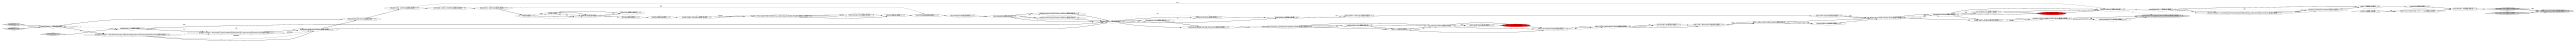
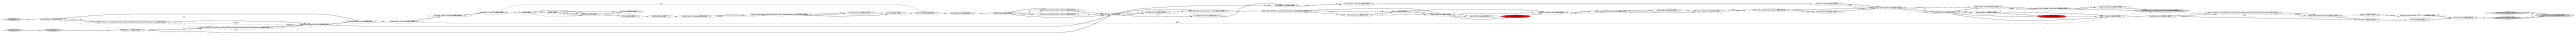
  digraph {
    fontname="Fira Sans"
    rankdir=LR
    node [fillcolor=white fontname="Fira Sans" shape=ellipse style=filled]
    edge [fontname="Fira Sans" style=bold]
    n1 [label="threadStop()@@@19@@@['1', '1', '0']"]
    n2 [label="Manager manager = getManager()@@@20@@@['1', '1', '0']"]
    n3 [label="manager != null && manager instanceof Lifecycle && ((Lifecycle)manager).getState().isAvailable()@@@21@@@['1', '1', '0']" shape=diamond]
    n4 [label="pipeline instanceof Lifecycle && ((Lifecycle)pipeline).getState().isAvailable()@@@35@@@['1', '1', '0']" shape=diamond]
    n5 [label="((Lifecycle)pipeline).stop()@@@36@@@['1', '1', '0']"]
    n6 [label="context.clearAttributes()@@@38@@@['1', '1', '0']"]
    n7 [label="context != null@@@38@@@['0', '1', '0']" shape=diamond]
    n8 [label="context.clearAttributes()@@@38@@@['1', '0', '0']"]
    n9 [fillcolor=red label="resourcesStop()@@@39@@@['1', '0', '0']"]
    n10 [label="Realm realm = getRealmInternal()@@@39@@@['1', '1', '0']"]
    n11 [label="(manager != null) && (manager instanceof Lifecycle)@@@18@@@['0', '0', '1']" shape=diamond]
    n12 [label="((Lifecycle)manager).destroy()@@@19@@@['0', '0', '1']"]
    n13 [fillcolor=lightgray label="super.edu.fdu.CPPDG.tinypdg.pe.ExpressionInfo@54a76b@@@21@@@['0', '0', '1']"]
    n14 [label="this.getObjectName() != null@@@56@@@['1', '1', '0']" shape=diamond]
    n15 [label="broadcaster.sendNotification(notification)@@@58@@@['1', '1', '0']"]
    n16 [label="Notification notification = new Notification(\"j2ee.state.stopped\",this.getObjectName(),sequenceNumber.getAndIncrement())@@@57@@@['1', '1', '0']"]
    n17 [label="context = null@@@60@@@['1', '1', '0']"]
    n18 [label="resetContext()@@@62@@@['1', '1', '0']"]
    n19 [label="(realm != null) && (realm instanceof Lifecycle)@@@40@@@['1', '1', '0']" shape=diamond]
    n20 [label="Cluster cluster = getClusterInternal()@@@43@@@['1', '1', '0']"]
    n21 [label="((Lifecycle)realm).stop()@@@41@@@['1', '1', '0']"]
    n22 [label="(cluster != null) && (cluster instanceof Lifecycle)@@@44@@@['1', '1', '0']" shape=diamond]
    n23 [label="(loader != null) && (loader instanceof Lifecycle)@@@14@@@['1', '1', '1']" shape=diamond]
    n24 [label="((Lifecycle)cluster).stop()@@@45@@@['1', '1', '0']"]
    n25 [fillcolor=lightgray label="log.debug(\"Stopping complete\")@@@68@@@['1', '1', '0']"]
    n26 [label="((Lifecycle)manager).stop()@@@22@@@['1', '1', '0']"]
    n27 [label="listenerStop()@@@24@@@['1', '1', '0']"]
    n28 [label="{unbindThread(old)}@@@26@@@['1', '1', '0']"]
    n29 [label="namingResources != null@@@7@@@['1', '1', '1']" shape=diamond]
    n30 [label="namingResources.destroy()@@@8@@@['0', '0', '1']"]
    n31 [label="namingResources.stop()@@@32@@@['1', '1', '0']"]
    n32 [label="instanceListenersLock@@@10@@@['0', '0', '1']" shape=diamond]
    n33 [label="fireLifecycleEvent(Lifecycle.CONFIGURE_STOP_EVENT,null)@@@34@@@['1', '1', '0']"]
    n34 [label="instanceListeners = new String((((@@@11@@@['0', '0', '1']"]
    n35 [label="setState(LifecycleState.STOPPING)@@@7@@@['1', '1', '0']"]
    n36 [label="ClassLoader oldCCL = bindThread()@@@8@@@['1', '1', '0']"]
    n37 [label="{unbindThread(oldCCL)}@@@53@@@['1', '1', '0']"]
    n38 [label="final Container(( children = findChildren()@@@10@@@['1', '1', '0']"]
    n39 [label="Notification notification = new Notification(\"j2ee.object.deleted\",this.getObjectName(),sequenceNumber.getAndIncrement())@@@4@@@['0', '0', '1']"]
    n40 [label="broadcaster.sendNotification(notification)@@@5@@@['1', '1', '1']"]
    n41 [fillcolor=lightgray label="stopInternal['0', '1', '0']" shape=diamond]
    n42 [label="this.getObjectName() != null@@@3@@@['1', '1', '0']" shape=diamond]
    n43 [label="getObjectName() != null@@@3@@@['0', '0', '1']" shape=diamond]
    n44 [label="Notification notification = new Notification(\"j2ee.state.stopping\",this.getObjectName(),sequenceNumber.getAndIncrement())@@@4@@@['1', '1', '0']"]
    n45 [label="Loader loader = getLoader()@@@13@@@['0', '0', '1']"]
    n46 [label="Manager manager = getManager()@@@17@@@['0', '0', '1']"]
    n47 [label="((Lifecycle)loader).destroy()@@@15@@@['1', '1', '1']"]
    n48 [fillcolor=lightgray label="log.isDebugEnabled()@@@68@@@['0', '1', '0']" shape=diamond]
    n49 [fillcolor=lightgray label="destroyInternal['0', '0', '1']" shape=diamond]
    n50 [label="instanceManager = null@@@67@@@['1', '1', '0']"]
    n51 [fillcolor=red label="resourcesStop()@@@51@@@['0', '1', '0']"]
    n52 [fillcolor=lightgray label="log.isDebugEnabled()@@@68@@@['1', '0', '0']" shape=diamond]
    n53 [label="ClassLoader old = bindThread()@@@11@@@['1', '1', '0']"]
    n54 [label="int i = 0@@@13@@@['1', '1', '0']"]
    n55 [label="i++@@@15@@@['1', '1', '0']"]
    n56 [label="i < children.length@@@14@@@['1', '1', '0']" shape=diamond]
    n57 [label="setCharsetMapper(null)@@@29@@@['1', '1', '0']"]
    n58 [label="Exception ex@@@64@@@['1', '1', '0']" shape=diamond]
    n59 [label="log.error(\"Error reseting context \" + this + \" \" + ex,ex)@@@65@@@['1', '1', '0']"]
    n60 [label="log.debug(\"Processing standard container shutdown\")@@@30@@@['0', '1', '0']"]
    n61 [label="filterStop()@@@18@@@['1', '1', '0']"]
    n62 [label="children(i(.stop()@@@16@@@['1', '1', '0']"]
    n63 [label="log.debug(\"Processing standard container shutdown\")@@@30@@@['1', '0', '0']"]
    n64 [label="log.isDebugEnabled()@@@30@@@['1', '1', '0']" shape=diamond]
    n65 [label="((Lifecycle)loader).stop()@@@49@@@['1', '1', '0']"]
    n66 [fillcolor=lightgray label="stopInternal['1', '0', '0']" shape=diamond]
    n1 -> n2
    n2 -> n3 [label=manager style=solid]
    n2 -> n3
    n3 -> n26 [label=true style=dotted]
    n3 -> n26
    n3 -> n27
    n4 -> n5
    n4 -> n5 [label=true style=dotted]
    n4 -> n6
    n4 -> n7
    n5 -> n6
    n5 -> n7
    n6 -> n8
    n6 -> n8 [label=true style=dotted]
    n6 -> n9
    n6 -> n10
    n7 -> n6
    n7 -> n6 [label=true style=dotted]
    n7 -> n10
    n8 -> n9
    n9 -> n10
    n10 -> n19
    n10 -> n19 [label=realm style=solid]
    n11 -> n12 [label=true style=dotted]
    n11 -> n12
    n11 -> n13
    n12 -> n13
    n14 -> n15 [label=true style=dotted]
    n14 -> n16
    n14 -> n16 [label=true style=dotted]
    n14 -> n17
    n15 -> n17
    n16 -> n15
    n16 -> n15 [label=notification style=solid]
    n17 -> n18
    n18 -> n50
    n19 -> n20
    n19 -> n21 [label=true style=dotted]
    n19 -> n21
    n20 -> n22 [label=cluster style=solid]
    n20 -> n22
    n21 -> n20
    n22 -> n23
    n22 -> n24
    n22 -> n24 [label=true style=dotted]
    n23 -> n46
    n23 -> n47 [label=loader style=solid]
    n23 -> n47 [label=true style=dotted]
    n23 -> n47
    n24 -> n23
    n26 -> n27
    n27 -> n28
    n28 -> n57
    n29 -> n30 [label=true style=dotted]
    n29 -> n30
    n29 -> n31
    n29 -> n31 [label=true style=dotted]
    n29 -> n32
    n29 -> n33
    n30 -> n32
    n31 -> n30 [label=0 style=dashed]
    n31 -> n33
    n32 -> n34
    n32 -> n34 [label=true style=dotted]
    n33 -> n4
    n34 -> n45
    n35 -> n36
    n36 -> n37 [label=oldCCL style=solid]
    n36 -> n38
    n37 -> n13 [label=0 style=dashed]
    n37 -> n14
    n38 -> n53
    n39 -> n40 [label=notification style=solid]
    n39 -> n40
    n40 -> n29
    n40 -> n35
    n41 -> n42
    n42 -> n35
    n42 -> n40 [label=true style=dotted]
    n42 -> n43 [label=0 style=dashed]
    n42 -> n44 [label=true style=dotted]
    n42 -> n44
    n43 -> n29
    n43 -> n39 [label=true style=dotted]
    n43 -> n39
    n43 -> n40 [label=true style=dotted]
    n44 -> n39 [label=0 style=dashed]
    n44 -> n40
    n44 -> n40 [label=notification style=solid]
    n45 -> n23
    n45 -> n23 [label=loader style=solid]
    n46 -> n11
    n46 -> n11 [label=manager style=solid]
    n47 -> n37
    n47 -> n46
    n47 -> n51
    n47 -> n65 [label=true style=dotted]
    n47 -> n65
    n48 -> n25 [label=true style=dotted]
    n48 -> n25
    n49 -> n43
    n50 -> n48
    n51 -> n37
    n52 -> n25
    n52 -> n25 [label=true style=dotted]
    n53 -> n28 [label=old style=solid]
    n53 -> n54
    n54 -> n55 [label=loader style=solid]
    n54 -> n56
    n54 -> n56 [label=i style=solid]
    n55 -> n56
    n55 -> n56 [label=i style=solid]
    n56 -> n55 [label=true style=dotted]
    n56 -> n61
    n56 -> n62 [label=true style=dotted]
    n56 -> n62
    n57 -> n64
    n58 -> n59 [label=true style=dotted]
    n58 -> n59
    n59 -> n50
    n60 -> n29
    n61 -> n1
    n62 -> n55
    n63 -> n29
    n64 -> n29
    n64 -> n60
    n64 -> n60 [label=true style=dotted]
    n64 -> n63 [label=true style=dotted]
    n64 -> n63
    n65 -> n37
    n65 -> n47 [label=0 style=dashed]
    n65 -> n51
-   n66 -> n42
+   n66 -> n49
  }
